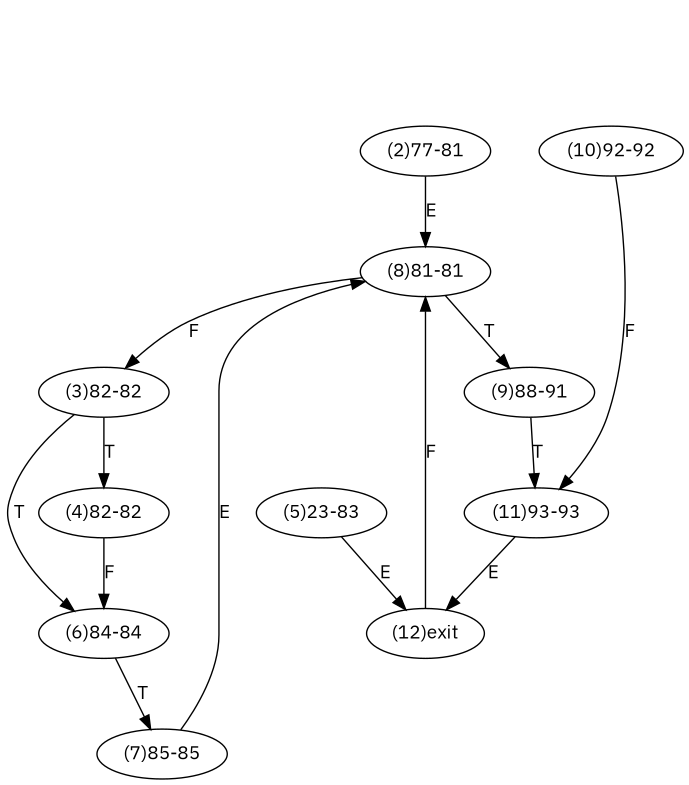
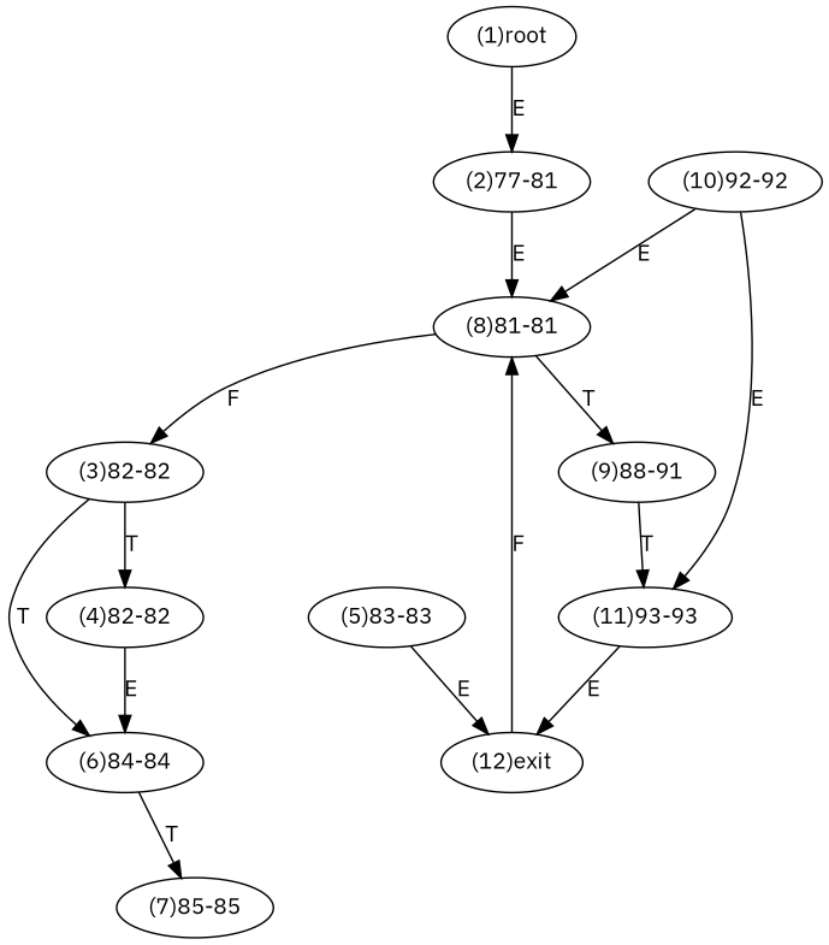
  digraph {
    fontname="IBM Plex Sans"
    node [fontname="IBM Plex Sans"]
    edge [fontname="IBM Plex Sans"]
+   n1 [label="(1)root"]
    n2 [label="(2)77-81"]
    n3 [label="(8)81-81"]
    n4 [label="(3)82-82"]
    n5 [label="(9)88-91"]
    n6 [label="(4)82-82"]
    n7 [label="(6)84-84"]
    n8 [label="(7)85-85"]
-   n9 [label="(5)23-83"]
+   n9 [label="(5)83-83"]
    n10 [label="(12)exit"]
    n11 [label="(11)93-93"]
    n12 [label="(10)92-92"]
+   n1 -> n2 [label=E]
    n2 -> n3 [label=E]
    n3 -> n4 [label=F]
    n3 -> n5 [label=T]
    n4 -> n6 [label=T]
    n4 -> n7 [label=T]
    n5 -> n11 [label=T]
-   n6 -> n7 [label=F]
+   n6 -> n7 [label=E]
    n7 -> n8 [label=T]
-   n8 -> n3 [label=E]
+   n12 -> n3 [label=E]
    n9 -> n10 [label=E]
    n10 -> n3 [label=F]
    n11 -> n10 [label=E]
-   n12 -> n11 [label=F]
+   n12 -> n11 [label=E]
  }
